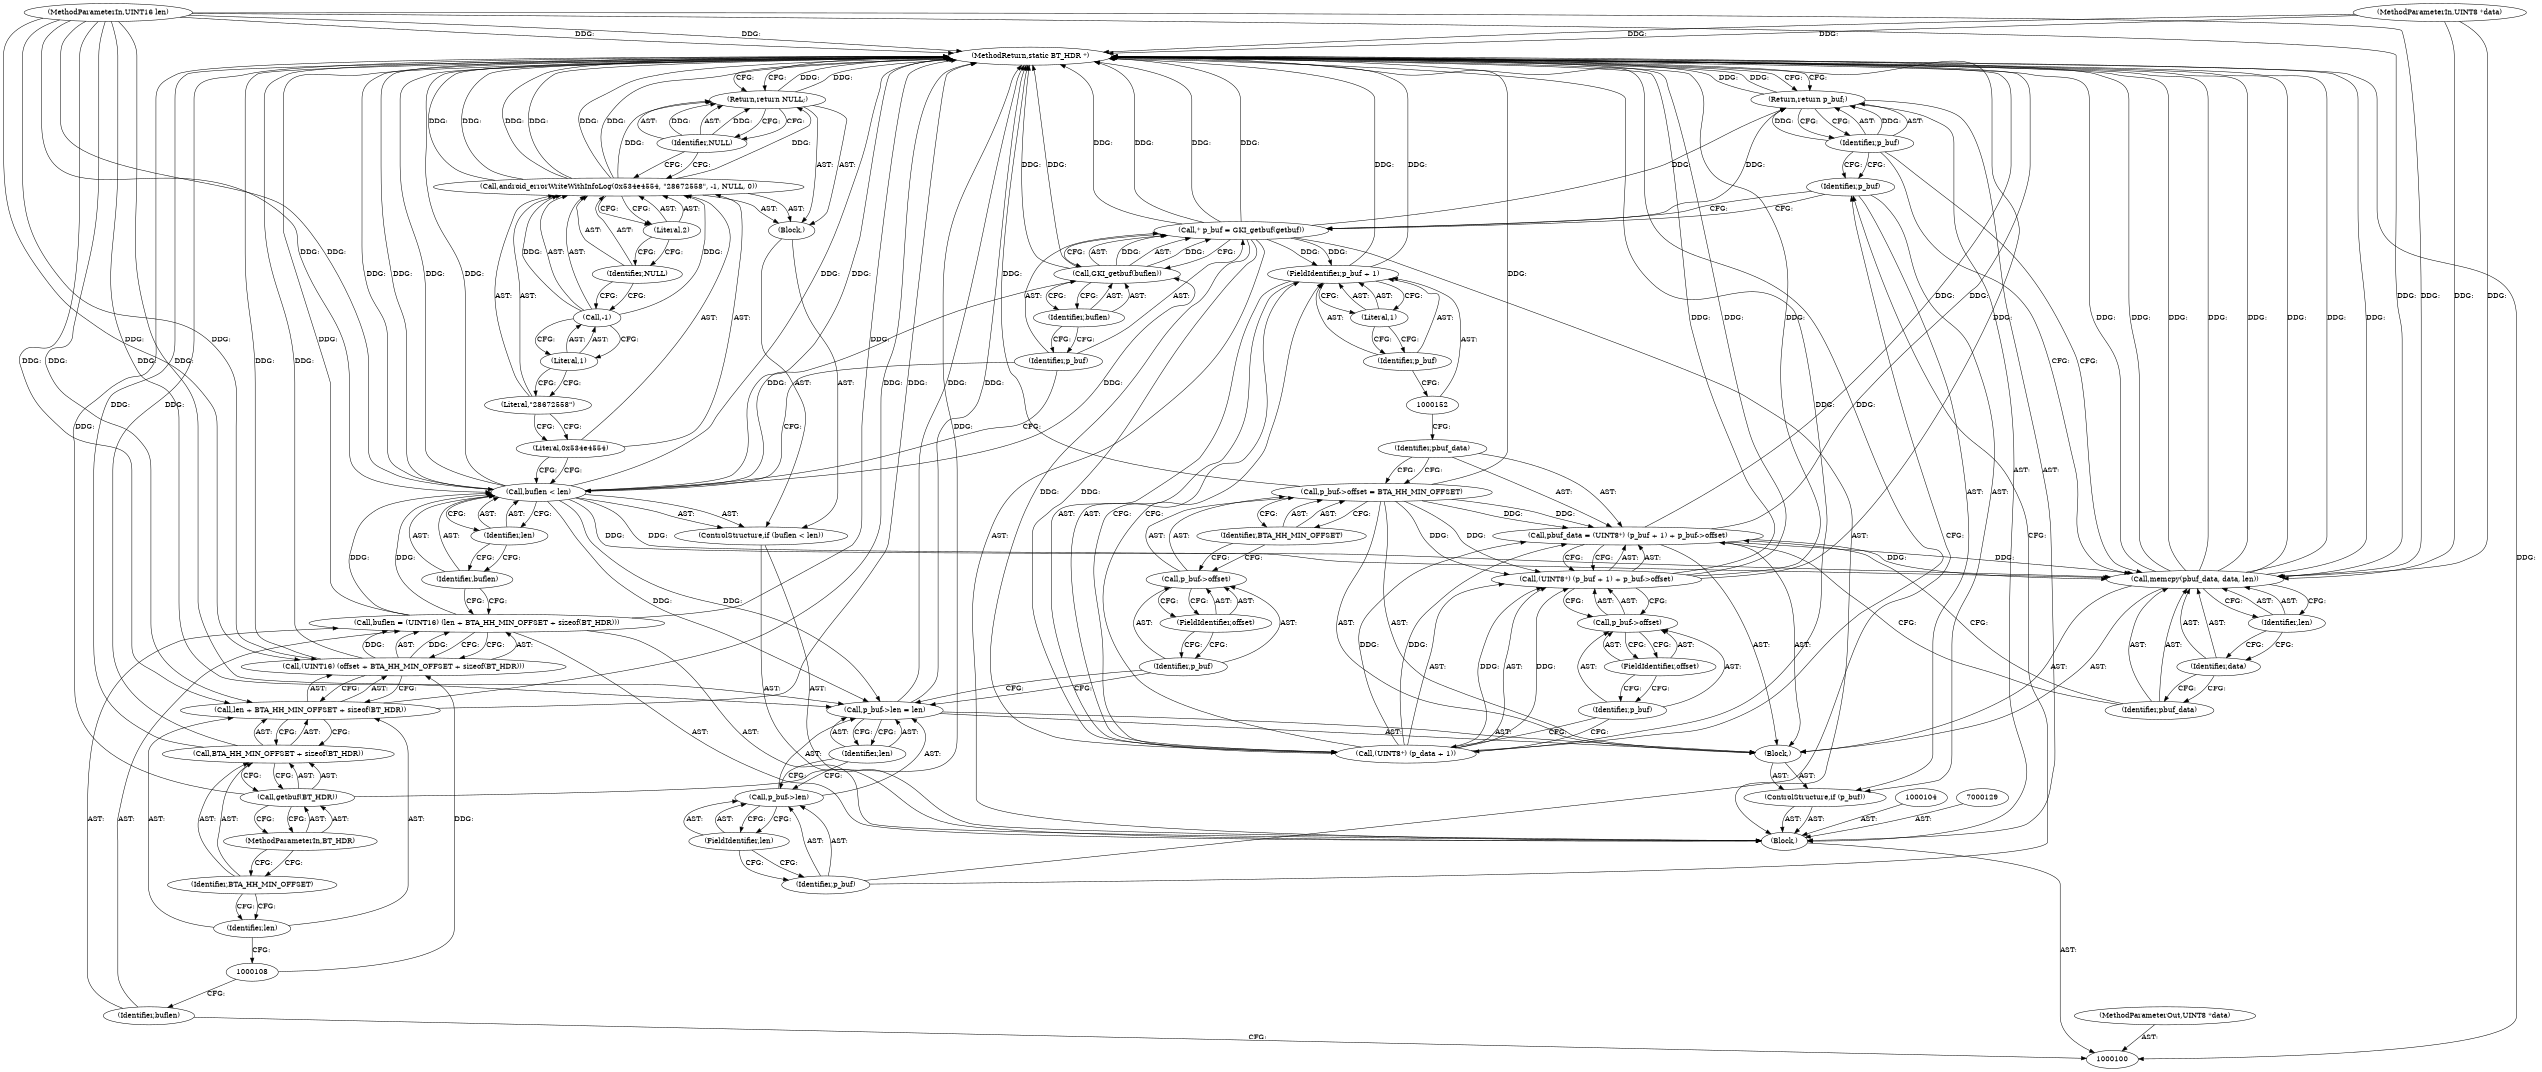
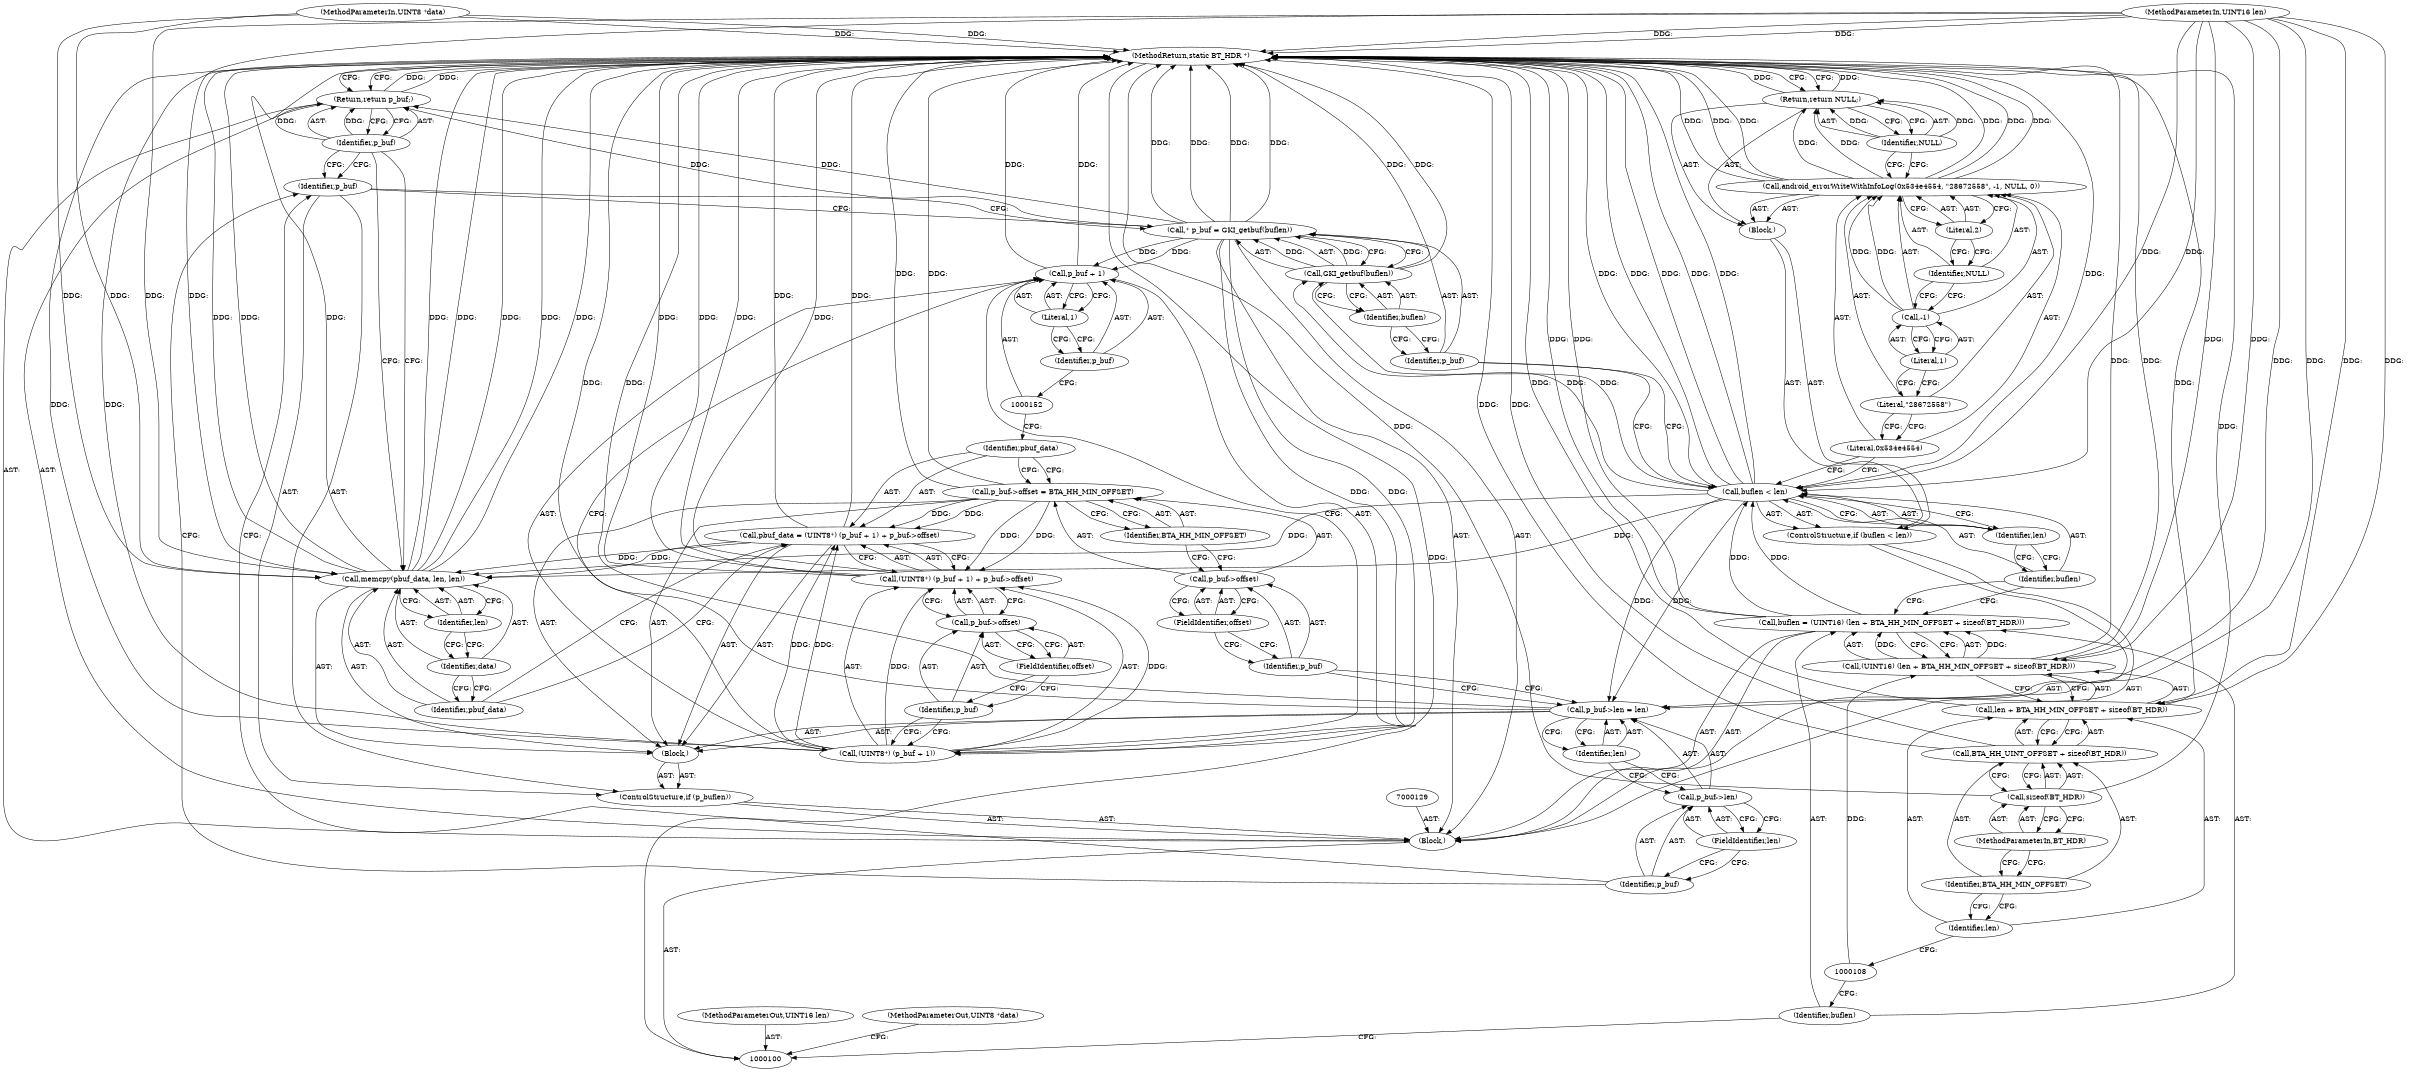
  digraph {
    fontname="DejaVu Serif"
    node [fontname="DejaVu Serif"]
    edge [fontname="DejaVu Serif"]
    n1 [label="(MethodReturn,static BT_HDR *)"]
    n2 [label="(Return,return p_buf;)"]
    n3 [label="(Return,return NULL;)"]
    1000100
    n5 [label="(Block,)"]
    n6 [label="(Identifier,p_buf)"]
    n7 [label="(Block,)"]
    n8 [label="(Identifier,NULL)"]
    n9 [label="(MethodParameterIn,UINT16 len)"]
    n10 [label="(Call,p_buf->len = len)"]
-   n11 [label="(Call,memcpy(pbuf_data, data, len))"]
-   n12 [label="(Call,(UINT16) (offset + BTA_HH_MIN_OFFSET + sizeof(BT_HDR)))"]
+   n11 [label="(Call,memcpy(pbuf_data, len, len))"]
+   n12 [label="(Call,(UINT16) (len + BTA_HH_MIN_OFFSET + sizeof(BT_HDR)))"]
    n13 [label="(Call,len + BTA_HH_MIN_OFFSET + sizeof(BT_HDR))"]
    n14 [label="(Call,buflen < len)"]
    n15 [label="(Block,)"]
    n16 [label="(Identifier,len)"]
    n17 [label="(Identifier,len)"]
    n18 [label="(Call,buflen = (UINT16) (len + BTA_HH_MIN_OFFSET + sizeof(BT_HDR)))"]
-   n19 [label="(Call,BTA_HH_MIN_OFFSET + sizeof(BT_HDR))"]
+   n19 [label="(Call,BTA_HH_UINT_OFFSET + sizeof(BT_HDR))"]
    n20 [label="(Identifier,len)"]
    n21 [label="(ControlStructure,if (buflen < len))"]
    n22 [label="(Call,GKI_getbuf(buflen))"]
+   n23 [label="(MethodParameterOut,UINT16 len)"]
    n24 [label="(MethodParameterIn,UINT8 *data)"]
    n25 [label="(MethodParameterOut,UINT8 *data)"]
-   n26 [label="(ControlStructure,if (p_buf))"]
+   n26 [label="(ControlStructure,if (p_buflen))"]
    n27 [label="(Identifier,p_buf)"]
-   n28 [label="(Call,* p_buf = GKI_getbuf(getbuf))"]
-   n29 [label="(Call,(UINT8*) (p_data + 1))"]
-   n30 [label="(FieldIdentifier,p_buf + 1)"]
+   n28 [label="(Call,* p_buf = GKI_getbuf(buflen))"]
+   n29 [label="(Call,(UINT8*) (p_buf + 1))"]
+   n30 [label="(Call,p_buf + 1)"]
    n31 [label="(FieldIdentifier,len)"]
    n32 [label="(Call,p_buf->len)"]
    n33 [label="(Identifier,p_buf)"]
    n34 [label="(FieldIdentifier,offset)"]
    n35 [label="(Call,p_buf->offset)"]
    n36 [label="(Identifier,p_buf)"]
    n37 [label="(Call,p_buf->offset = BTA_HH_MIN_OFFSET)"]
    n38 [label="(Identifier,BTA_HH_MIN_OFFSET)"]
    n39 [label="(Call,(UINT8*) (p_buf + 1) + p_buf->offset)"]
    n40 [label="(Call,pbuf_data = (UINT8*) (p_buf + 1) + p_buf->offset)"]
    n41 [label="(Call,p_buf->offset)"]
    n42 [label="(FieldIdentifier,offset)"]
    n43 [label="(Literal,1)"]
    n44 [label="(Identifier,p_buf)"]
    1000152
    n46 [label="(Identifier,pbuf_data)"]
    n47 [label="(Identifier,p_buf)"]
    n48 [label="(Identifier,pbuf_data)"]
    n49 [label="(Identifier,data)"]
    n50 [label="(Identifier,buflen)"]
-   n51 [label="(Call,getbuf(BT_HDR))"]
+   n51 [label="(Call,sizeof(BT_HDR))"]
    n52 [label="(Identifier,len)"]
    1000108
    n54 [label="(MethodParameterIn,BT_HDR)"]
    n55 [label="(Identifier,BTA_HH_MIN_OFFSET)"]
    n56 [label="(Identifier,buflen)"]
    n57 [label="(Identifier,buflen)"]
    n58 [label="(Literal,0x534e4554)"]
    n59 [label="(Call,android_errorWriteWithInfoLog(0x534e4554, \"28672558\", -1, NULL, 0))"]
    n60 [label="(Literal,2)"]
    n61 [label="(Literal,\"28672558\")"]
    n62 [label="(Identifier,NULL)"]
    n63 [label="(Call,-1)"]
    n64 [label="(Literal,1)"]
    n65 [label="(Identifier,p_buf)"]
-   1000104
    n67 [label=7000129]
    n1 -> n2 [label="CFG: "]
    n1 -> n2 [label="CFG: "]
    n1 -> n3 [label="CFG: "]
    n1 -> n3 [label="CFG: "]
    n1 -> 1000100 [label="DDG: "]
    n2 -> n1 [label="DDG: "]
    n2 -> n1 [label="DDG: "]
    n2 -> n5 [label="AST: "]
    n2 -> n5 [label="AST: "]
    n2 -> n6 [label="CFG: "]
    n2 -> n6 [label="CFG: "]
    n3 -> n1 [label="DDG: "]
    n3 -> n1 [label="DDG: "]
    n3 -> n7 [label="AST: "]
    n3 -> n7 [label="AST: "]
    n3 -> n8 [label="CFG: "]
    n3 -> n8 [label="CFG: "]
    n5 -> 1000100 [label="AST: "]
    n6 -> n2 [label="AST: "]
    n6 -> n2 [label="DDG: "]
    n6 -> n2 [label="AST: "]
    n6 -> n2 [label="DDG: "]
    n6 -> n11 [label="CFG: "]
    n6 -> n11 [label="CFG: "]
    n6 -> n27 [label="CFG: "]
    n6 -> n27 [label="CFG: "]
    n7 -> n21 [label="AST: "]
    n7 -> n21 [label="AST: "]
    n8 -> n3 [label="AST: "]
    n8 -> n3 [label="DDG: "]
    n8 -> n3 [label="AST: "]
    n8 -> n3 [label="DDG: "]
    n8 -> n59 [label="CFG: "]
    n8 -> n59 [label="CFG: "]
    n9 -> n1 [label="DDG: "]
    n9 -> n1 [label="DDG: "]
    n9 -> n10 [label="DDG: "]
    n9 -> n10 [label="DDG: "]
    n9 -> n11 [label="DDG: "]
    n9 -> n11 [label="DDG: "]
    n9 -> n12 [label="DDG: "]
    n9 -> n12 [label="DDG: "]
    n9 -> n13 [label="DDG: "]
    n9 -> n13 [label="DDG: "]
    n9 -> n14 [label="DDG: "]
    n9 -> n14 [label="DDG: "]
    n10 -> n1 [label="DDG: "]
    n10 -> n1 [label="DDG: "]
    n10 -> n15 [label="AST: "]
    n10 -> n15 [label="AST: "]
    n10 -> n16 [label="CFG: "]
    n10 -> n16 [label="CFG: "]
    n11 -> n1 [label="DDG: "]
    n11 -> n1 [label="DDG: "]
    n11 -> n1 [label="DDG: "]
    n11 -> n1 [label="DDG: "]
    n11 -> n1 [label="DDG: "]
    n11 -> n1 [label="DDG: "]
    n11 -> n1 [label="DDG: "]
    n11 -> n1 [label="DDG: "]
    n11 -> n15 [label="AST: "]
    n11 -> n15 [label="AST: "]
    n11 -> n17 [label="CFG: "]
    n11 -> n17 [label="CFG: "]
    n12 -> n1 [label="DDG: "]
    n12 -> n1 [label="DDG: "]
    n12 -> n13 [label="CFG: "]
    n12 -> n13 [label="CFG: "]
    n12 -> n18 [label="AST: "]
    n12 -> n18 [label="DDG: "]
    n12 -> n18 [label="AST: "]
    n12 -> n18 [label="DDG: "]
    n13 -> n1 [label="DDG: "]
    n13 -> n1 [label="DDG: "]
    n13 -> n12 [label="AST: "]
    n13 -> n12 [label="AST: "]
    n13 -> n19 [label="CFG: "]
    n13 -> n19 [label="CFG: "]
    n14 -> n1 [label="DDG: "]
    n14 -> n1 [label="DDG: "]
    n14 -> n1 [label="DDG: "]
    n14 -> n1 [label="DDG: "]
    n14 -> n1 [label="DDG: "]
    n14 -> n1 [label="DDG: "]
    n14 -> n10 [label="DDG: "]
    n14 -> n10 [label="DDG: "]
    n14 -> n11 [label="DDG: "]
    n14 -> n11 [label="DDG: "]
    n14 -> n20 [label="CFG: "]
    n14 -> n20 [label="CFG: "]
    n14 -> n21 [label="AST: "]
    n14 -> n21 [label="AST: "]
    n14 -> n22 [label="DDG: "]
    n14 -> n22 [label="DDG: "]
    n15 -> n26 [label="AST: "]
    n15 -> n26 [label="AST: "]
    n16 -> n10 [label="AST: "]
    n16 -> n10 [label="AST: "]
    n16 -> n32 [label="CFG: "]
    n16 -> n32 [label="CFG: "]
    n17 -> n11 [label="AST: "]
    n17 -> n11 [label="AST: "]
    n17 -> n49 [label="CFG: "]
    n17 -> n49 [label="CFG: "]
    n18 -> n1 [label="DDG: "]
    n18 -> n1 [label="DDG: "]
    n18 -> n5 [label="AST: "]
    n18 -> n5 [label="AST: "]
    n18 -> n12 [label="CFG: "]
    n18 -> n12 [label="CFG: "]
    n18 -> n14 [label="DDG: "]
    n18 -> n14 [label="DDG: "]
    n19 -> n1 [label="DDG: "]
    n19 -> n1 [label="DDG: "]
    n19 -> n13 [label="AST: "]
    n19 -> n13 [label="AST: "]
    n19 -> n51 [label="CFG: "]
    n19 -> n51 [label="CFG: "]
    n20 -> n14 [label="AST: "]
    n20 -> n14 [label="AST: "]
    n20 -> n56 [label="CFG: "]
    n20 -> n56 [label="CFG: "]
    n21 -> n5 [label="AST: "]
    n21 -> n5 [label="AST: "]
    n22 -> n1 [label="DDG: "]
    n22 -> n1 [label="DDG: "]
    n22 -> n28 [label="AST: "]
    n22 -> n28 [label="DDG: "]
    n22 -> n28 [label="AST: "]
    n22 -> n28 [label="DDG: "]
    n22 -> n57 [label="CFG: "]
    n22 -> n57 [label="CFG: "]
+   n23 -> 1000100 [label="AST: "]
    n24 -> n1 [label="DDG: "]
    n24 -> n1 [label="DDG: "]
    n24 -> n11 [label="DDG: "]
    n24 -> n11 [label="DDG: "]
-   n25 -> 1000100 [label="AST: "]
+   n25 -> 1000100 [label="CFG: "]
    n26 -> n5 [label="AST: "]
    n26 -> n5 [label="AST: "]
    n27 -> n26 [label="AST: "]
    n27 -> n26 [label="AST: "]
    n27 -> n28 [label="CFG: "]
    n27 -> n28 [label="CFG: "]
    n28 -> n1 [label="DDG: "]
    n28 -> n1 [label="DDG: "]
    n28 -> n1 [label="DDG: "]
    n28 -> n1 [label="DDG: "]
    n28 -> n2 [label="DDG: "]
    n28 -> n2 [label="DDG: "]
    n28 -> n5 [label="AST: "]
    n28 -> n5 [label="AST: "]
    n28 -> n22 [label="CFG: "]
    n28 -> n22 [label="CFG: "]
    n28 -> n29 [label="DDG: "]
    n28 -> n29 [label="DDG: "]
    n28 -> n30 [label="DDG: "]
    n28 -> n30 [label="DDG: "]
    n29 -> n1 [label="DDG: "]
    n29 -> n1 [label="DDG: "]
    n29 -> n30 [label="CFG: "]
    n29 -> n30 [label="CFG: "]
    n29 -> n39 [label="AST: "]
    n29 -> n39 [label="DDG: "]
    n29 -> n39 [label="AST: "]
    n29 -> n39 [label="DDG: "]
    n29 -> n40 [label="DDG: "]
    n29 -> n40 [label="DDG: "]
    n30 -> n1 [label="DDG: "]
    n30 -> n1 [label="DDG: "]
    n30 -> n29 [label="AST: "]
    n30 -> n29 [label="AST: "]
    n30 -> n43 [label="CFG: "]
    n30 -> n43 [label="CFG: "]
    n31 -> n32 [label="AST: "]
    n31 -> n32 [label="AST: "]
    n31 -> n33 [label="CFG: "]
    n31 -> n33 [label="CFG: "]
    n32 -> n10 [label="AST: "]
    n32 -> n10 [label="AST: "]
    n32 -> n31 [label="CFG: "]
    n32 -> n31 [label="CFG: "]
    n33 -> n27 [label="CFG: "]
    n33 -> n27 [label="CFG: "]
    n33 -> n32 [label="AST: "]
    n33 -> n32 [label="AST: "]
    n34 -> n35 [label="AST: "]
    n34 -> n35 [label="AST: "]
    n34 -> n36 [label="CFG: "]
    n34 -> n36 [label="CFG: "]
    n35 -> n34 [label="CFG: "]
    n35 -> n34 [label="CFG: "]
    n35 -> n37 [label="AST: "]
    n35 -> n37 [label="AST: "]
    n36 -> n10 [label="CFG: "]
    n36 -> n10 [label="CFG: "]
    n36 -> n35 [label="AST: "]
    n36 -> n35 [label="AST: "]
    n37 -> n1 [label="DDG: "]
    n37 -> n1 [label="DDG: "]
    n37 -> n15 [label="AST: "]
    n37 -> n15 [label="AST: "]
    n37 -> n38 [label="CFG: "]
    n37 -> n38 [label="CFG: "]
    n37 -> n39 [label="DDG: "]
    n37 -> n39 [label="DDG: "]
    n37 -> n40 [label="DDG: "]
    n37 -> n40 [label="DDG: "]
    n38 -> n35 [label="CFG: "]
    n38 -> n35 [label="CFG: "]
    n38 -> n37 [label="AST: "]
    n38 -> n37 [label="AST: "]
    n39 -> n1 [label="DDG: "]
    n39 -> n1 [label="DDG: "]
    n39 -> n1 [label="DDG: "]
    n39 -> n1 [label="DDG: "]
    n39 -> n40 [label="AST: "]
    n39 -> n40 [label="AST: "]
    n39 -> n41 [label="CFG: "]
    n39 -> n41 [label="CFG: "]
    n40 -> n1 [label="DDG: "]
    n40 -> n1 [label="DDG: "]
    n40 -> n11 [label="DDG: "]
    n40 -> n11 [label="DDG: "]
    n40 -> n15 [label="AST: "]
    n40 -> n15 [label="AST: "]
    n40 -> n39 [label="CFG: "]
    n40 -> n39 [label="CFG: "]
    n41 -> n39 [label="AST: "]
    n41 -> n39 [label="AST: "]
    n41 -> n42 [label="CFG: "]
    n41 -> n42 [label="CFG: "]
    n42 -> n41 [label="AST: "]
    n42 -> n41 [label="AST: "]
    n42 -> n47 [label="CFG: "]
    n42 -> n47 [label="CFG: "]
    n43 -> n30 [label="AST: "]
    n43 -> n30 [label="AST: "]
    n43 -> n44 [label="CFG: "]
    n43 -> n44 [label="CFG: "]
    n44 -> n30 [label="AST: "]
    n44 -> n30 [label="AST: "]
    n44 -> 1000152 [label="CFG: "]
    1000152 -> n30 [label="AST: "]
    1000152 -> n46 [label="CFG: "]
    n46 -> n37 [label="CFG: "]
    n46 -> n37 [label="CFG: "]
    n46 -> n40 [label="AST: "]
    n46 -> n40 [label="AST: "]
    n47 -> n29 [label="CFG: "]
    n47 -> n29 [label="CFG: "]
    n47 -> n41 [label="AST: "]
    n47 -> n41 [label="AST: "]
    n48 -> n11 [label="AST: "]
    n48 -> n11 [label="AST: "]
    n48 -> n40 [label="CFG: "]
    n48 -> n40 [label="CFG: "]
    n49 -> n11 [label="AST: "]
    n49 -> n11 [label="AST: "]
    n49 -> n48 [label="CFG: "]
    n49 -> n48 [label="CFG: "]
    n50 -> 1000100 [label="CFG: "]
    n50 -> n18 [label="AST: "]
    n50 -> n18 [label="AST: "]
    n51 -> n1 [label="DDG: "]
    n51 -> n1 [label="DDG: "]
    n51 -> n19 [label="AST: "]
    n51 -> n19 [label="AST: "]
    n51 -> n54 [label="CFG: "]
    n51 -> n54 [label="CFG: "]
    n52 -> n13 [label="AST: "]
    n52 -> n13 [label="AST: "]
    n52 -> 1000108 [label="CFG: "]
    1000108 -> n12 [label="DDG: "]
    1000108 -> n50 [label="CFG: "]
    n54 -> n51 [label="AST: "]
    n54 -> n51 [label="AST: "]
    n54 -> n55 [label="CFG: "]
    n54 -> n55 [label="CFG: "]
    n55 -> n19 [label="AST: "]
    n55 -> n19 [label="AST: "]
    n55 -> n52 [label="CFG: "]
    n55 -> n52 [label="CFG: "]
    n56 -> n14 [label="AST: "]
    n56 -> n14 [label="AST: "]
    n56 -> n18 [label="CFG: "]
    n56 -> n18 [label="CFG: "]
    n57 -> n22 [label="AST: "]
    n57 -> n22 [label="AST: "]
    n57 -> n65 [label="CFG: "]
    n57 -> n65 [label="CFG: "]
    n58 -> n14 [label="CFG: "]
    n58 -> n14 [label="CFG: "]
    n58 -> n59 [label="AST: "]
    n58 -> n59 [label="AST: "]
    n59 -> n1 [label="DDG: "]
    n59 -> n1 [label="DDG: "]
    n59 -> n1 [label="DDG: "]
    n59 -> n1 [label="DDG: "]
    n59 -> n1 [label="DDG: "]
    n59 -> n1 [label="DDG: "]
    n59 -> n3 [label="DDG: "]
    n59 -> n3 [label="DDG: "]
    n59 -> n7 [label="AST: "]
    n59 -> n7 [label="AST: "]
    n59 -> n60 [label="CFG: "]
    n59 -> n60 [label="CFG: "]
    n60 -> n59 [label="AST: "]
    n60 -> n59 [label="AST: "]
    n60 -> n62 [label="CFG: "]
    n60 -> n62 [label="CFG: "]
    n61 -> n58 [label="CFG: "]
    n61 -> n58 [label="CFG: "]
    n61 -> n59 [label="AST: "]
    n61 -> n59 [label="AST: "]
    n62 -> n59 [label="AST: "]
    n62 -> n59 [label="AST: "]
    n62 -> n63 [label="CFG: "]
    n62 -> n63 [label="CFG: "]
    n63 -> n59 [label="AST: "]
    n63 -> n59 [label="DDG: "]
    n63 -> n59 [label="AST: "]
    n63 -> n59 [label="DDG: "]
    n63 -> n64 [label="CFG: "]
    n63 -> n64 [label="CFG: "]
    n64 -> n61 [label="CFG: "]
    n64 -> n61 [label="CFG: "]
    n64 -> n63 [label="AST: "]
    n64 -> n63 [label="AST: "]
    n65 -> n14 [label="CFG: "]
    n65 -> n14 [label="CFG: "]
    n65 -> n28 [label="AST: "]
    n65 -> n28 [label="AST: "]
-   1000104 -> n5 [label="AST: "]
    n67 -> n5 [label="AST: "]
  }
